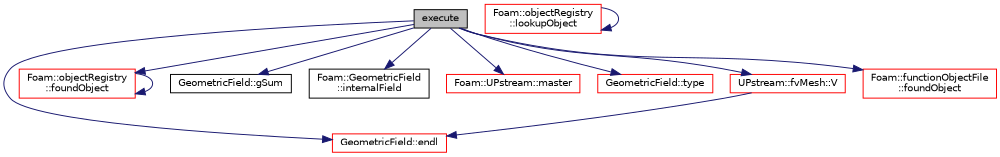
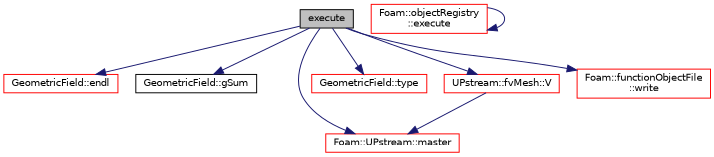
  digraph {
    fontname="DejaVu Sans"
    rankdir=TB
    node [color=red fontname="DejaVu Sans" fontsize=10 shape=record]
    edge [color=midnightblue fontname="DejaVu Sans" fontsize=10 labelfontname=FreeSans labelfontsize=10 style=solid]
    n1 [color=black fillcolor=grey75 fontcolor=black height=0.2 label=execute style=filled width=0.4]
    n2 [height=0.2 label="GeometricField::endl" width=0.4]
-   n3 [height=0.2 label="Foam::objectRegistry\l::foundObject" width=0.4]
    n4 [color=black height=0.2 label="GeometricField::gSum" width=0.4]
-   n5 [color=black height=0.2 label="Foam::GeometricField\l::internalField" width=0.4]
    n6 [height=0.2 label="Foam::UPstream::master" width=0.4]
    n7 [height=0.2 label="GeometricField::type" width=0.4]
    n8 [height=0.2 label="UPstream::fvMesh::V" width=0.4]
-   n9 [height=0.2 label="Foam::functionObjectFile\l::foundObject" width=0.4]
-   n10 [height=0.2 label="Foam::objectRegistry\l::lookupObject" width=0.4]
+   n9 [height=0.2 label="Foam::functionObjectFile\l::write" width=0.4]
+   n10 [height=0.2 label="Foam::objectRegistry\l::execute" width=0.4]
    n1 -> n2
-   n1 -> n3
    n1 -> n4
-   n1 -> n5
    n1 -> n6
    n1 -> n7
    n1 -> n8
    n1 -> n9
-   n3 -> n3
-   n8 -> n2
+   n8 -> n6
    n10 -> n10
  }
